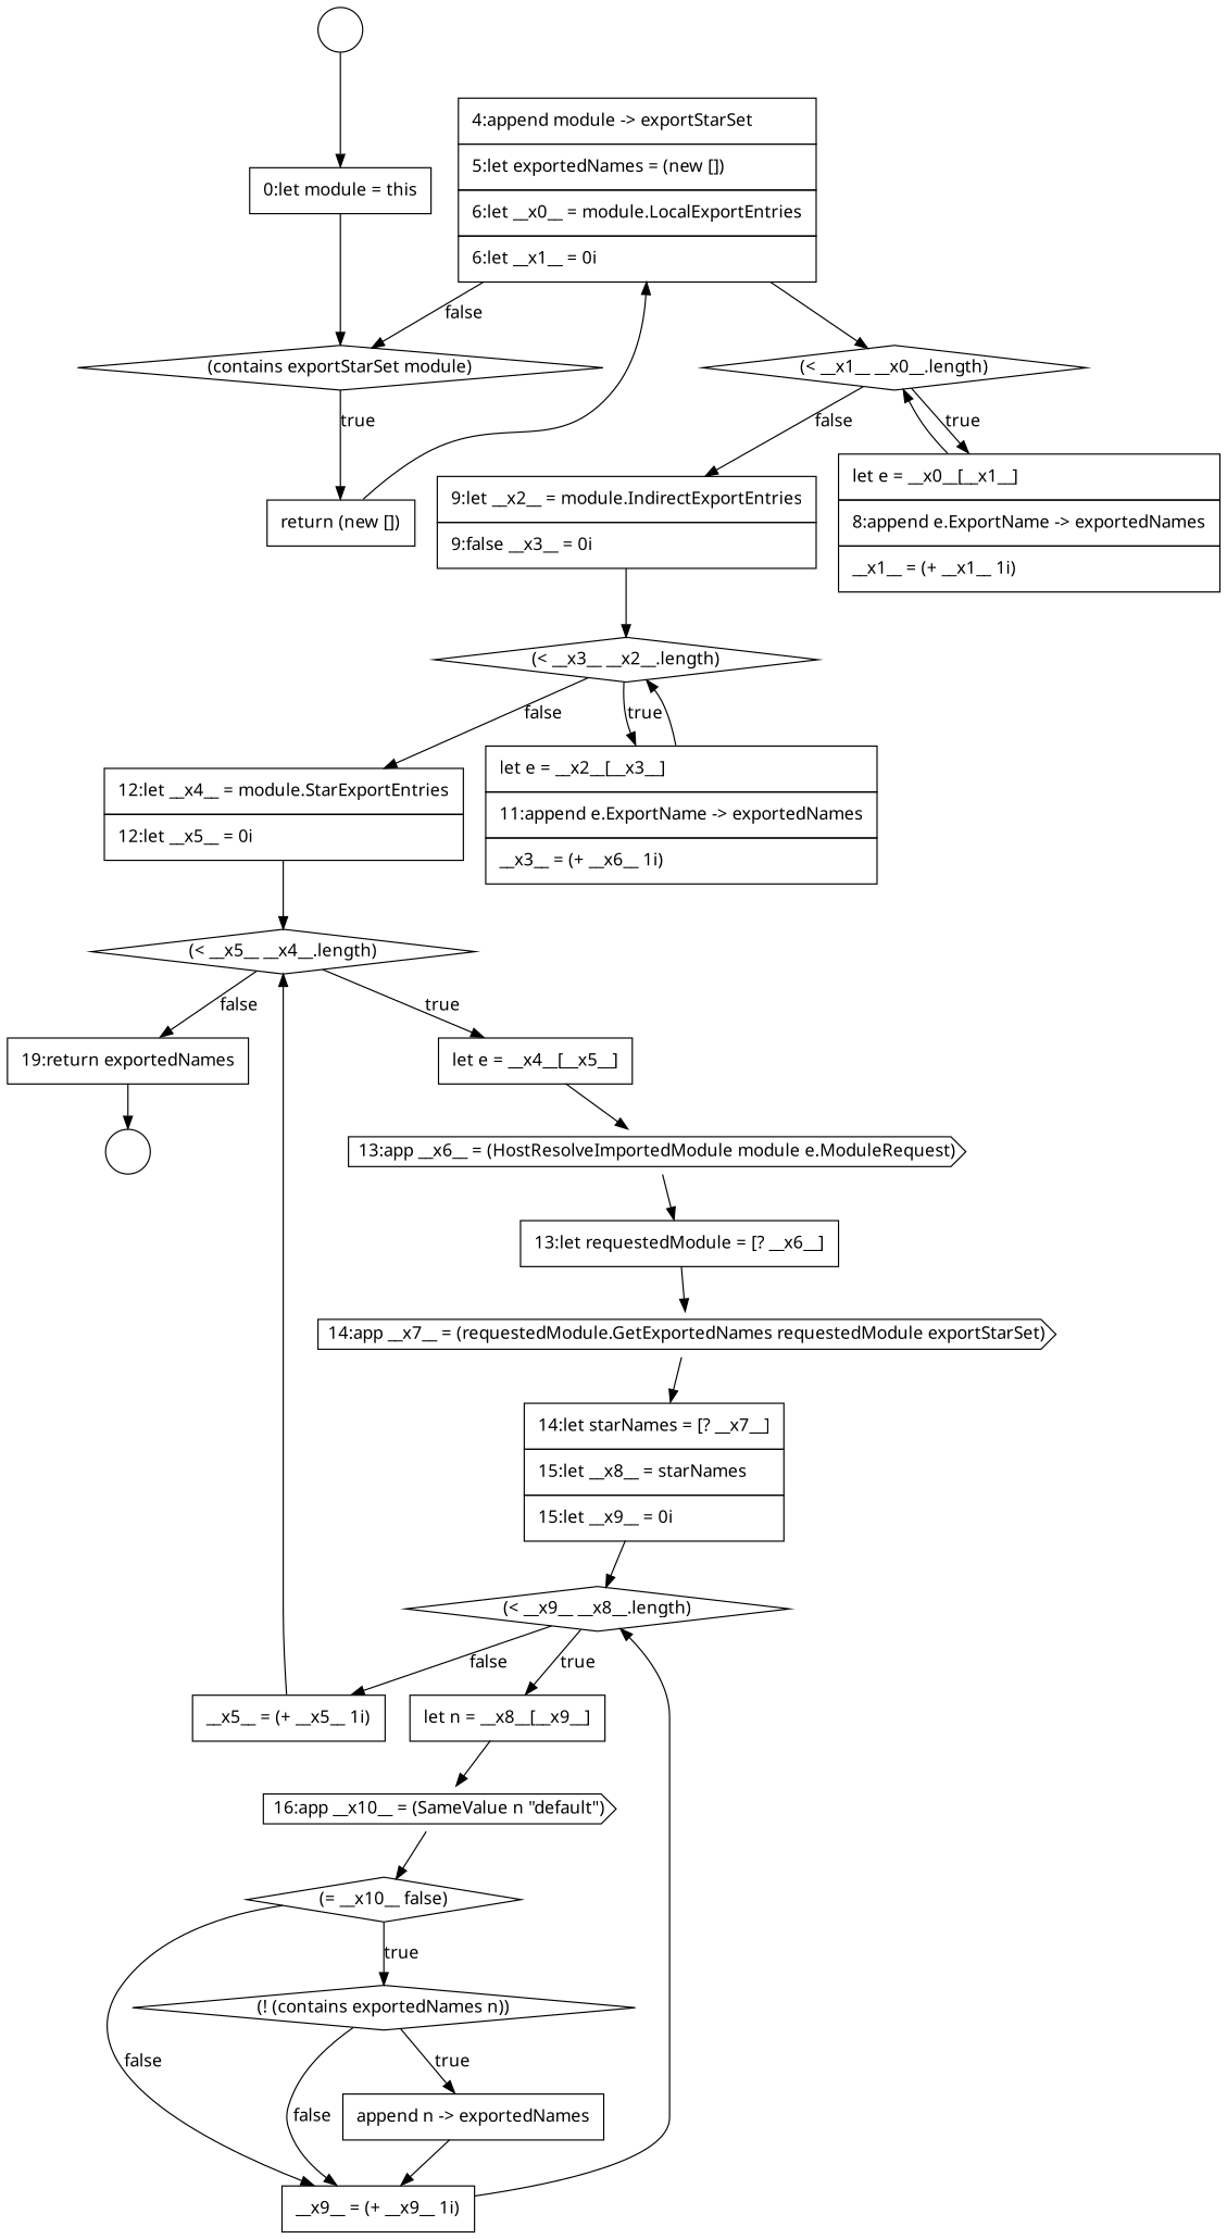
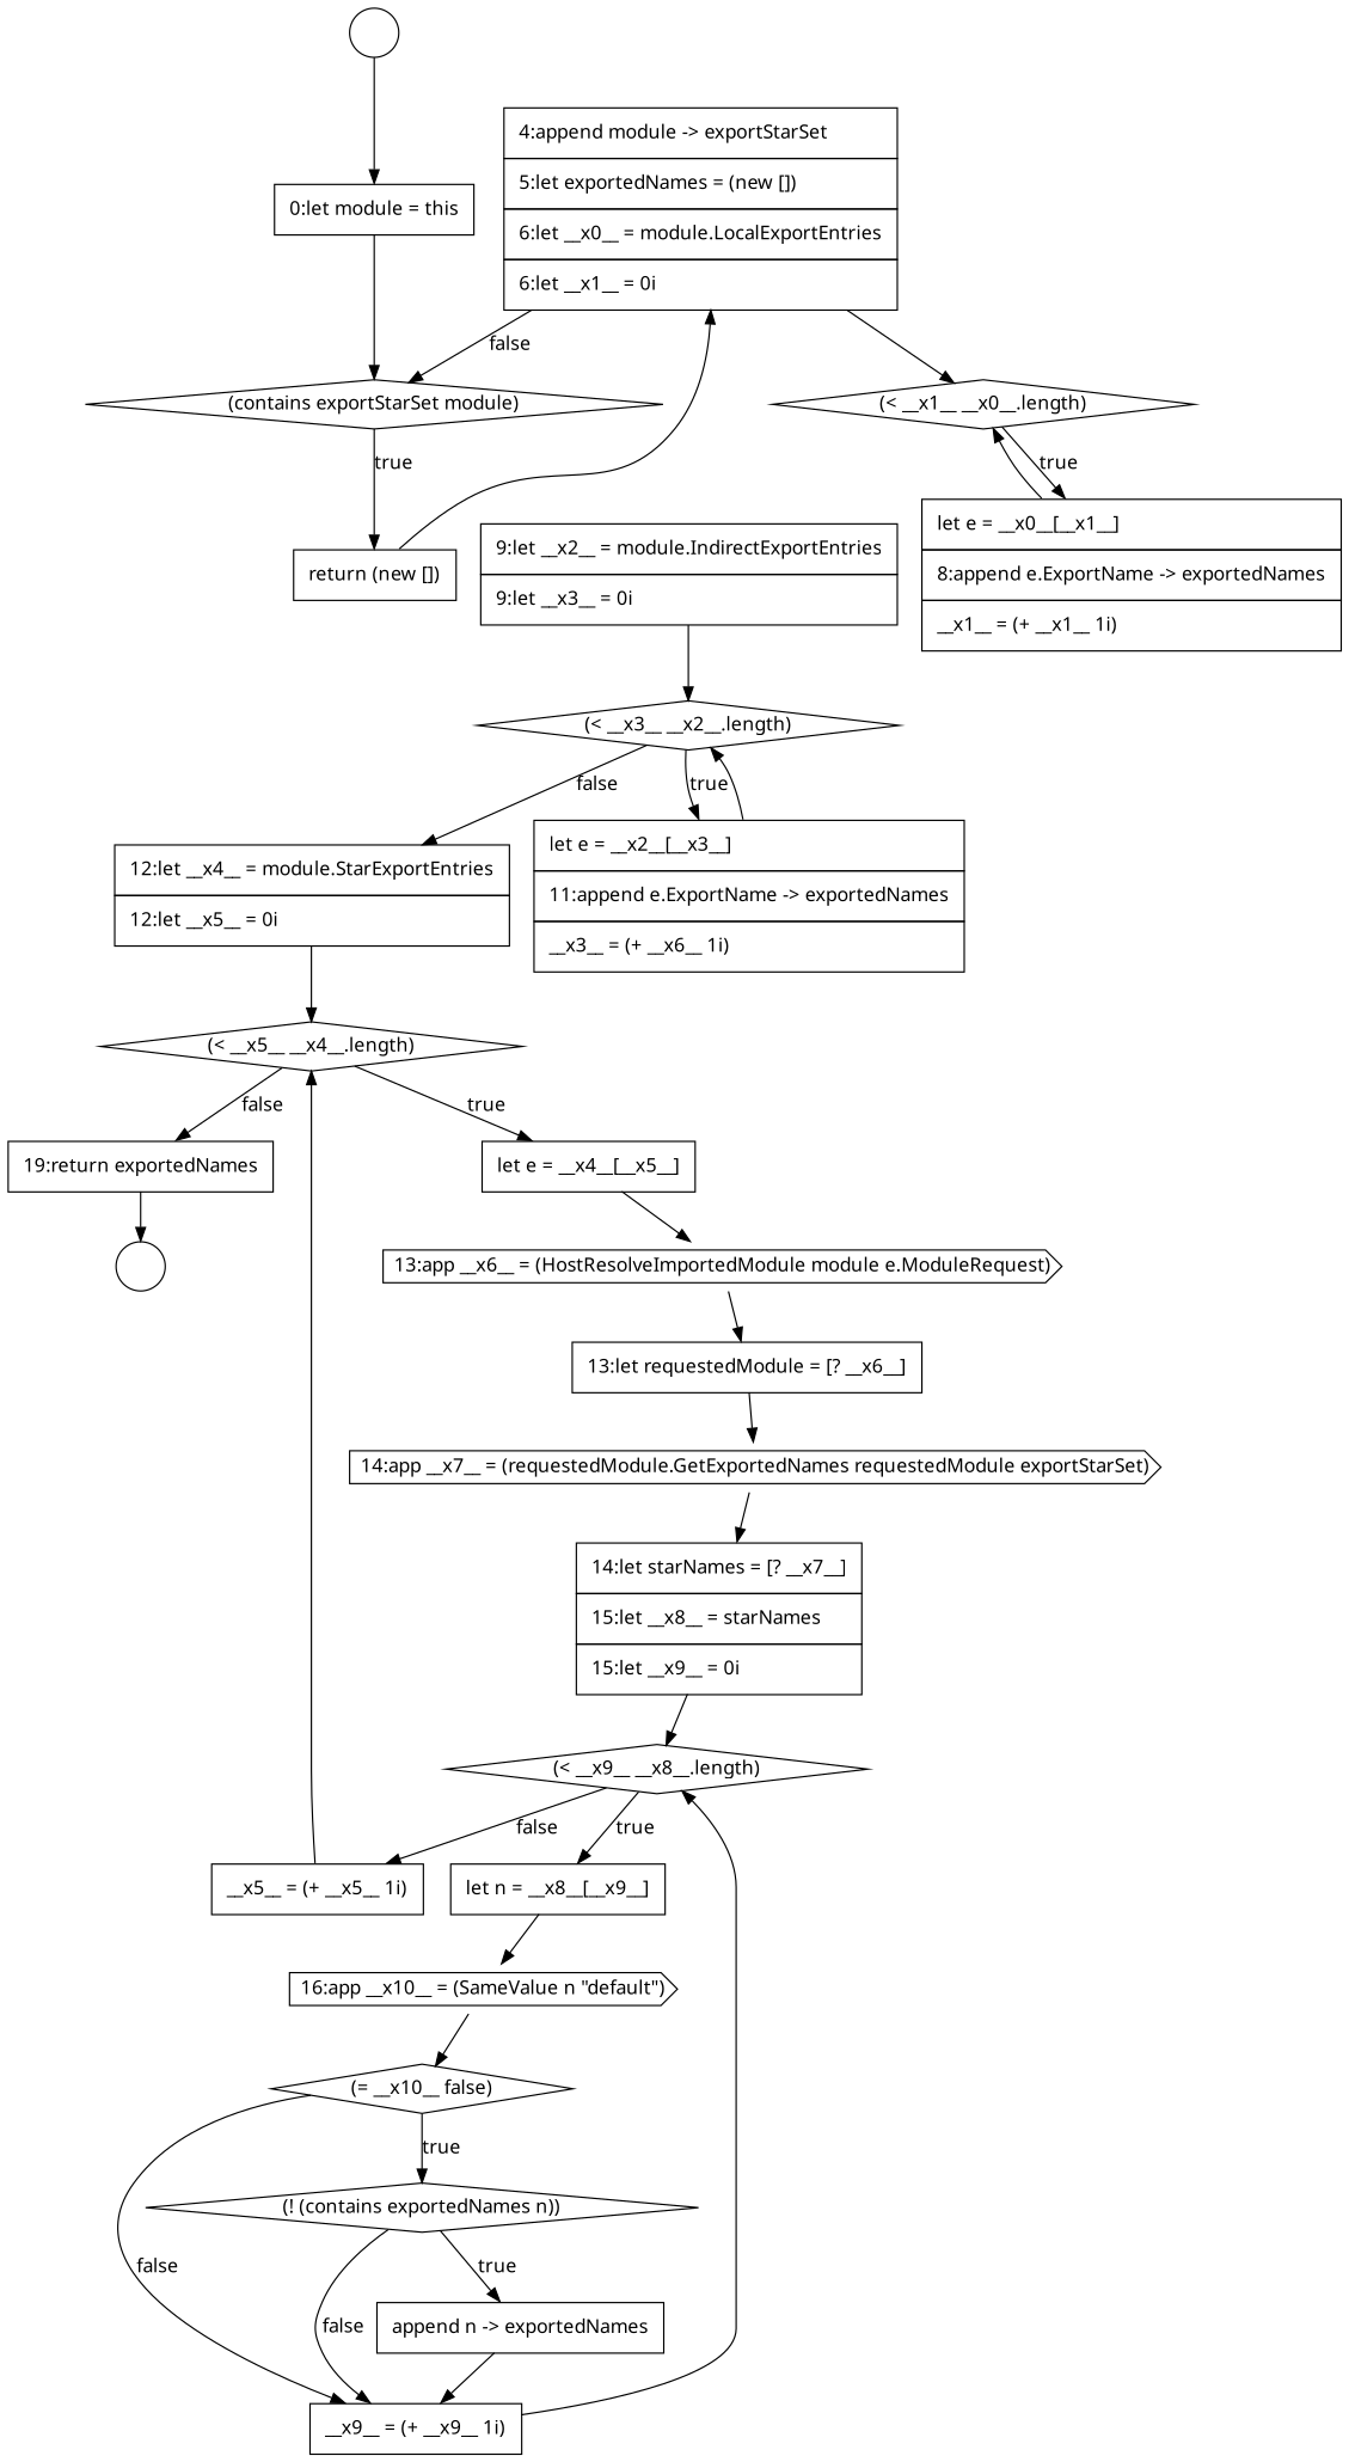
  digraph {
    fontname="Noto Sans"
    node [color=black fillcolor=white fontname="Noto Sans" shape=none style=filled margin=0]
    edge [color=black fontname="Noto Sans"]
    n1 [label=<<font color="black">(&lt; __x5__ __x4__.length)</font>> shape=diamond margin=""]
    n2 [label=<<font color="black">     <table border="0" cellborder="1" cellspacing="0" cellpadding="10">       <tr><td align="left">19:return exportedNames</td></tr>     </table>   </font>>]
    n3 [label=<<font color="black">     <table border="0" cellborder="1" cellspacing="0" cellpadding="10">       <tr><td align="left">let e = __x4__[__x5__]</td></tr>     </table>   </font>>]
    n4 [label=" " shape=circle margin=""]
    n5 [label=<<font color="black">13:app __x6__ = (HostResolveImportedModule module e.ModuleRequest)</font>> shape=cds margin=""]
    n6 [label=<<font color="black">     <table border="0" cellborder="1" cellspacing="0" cellpadding="10">       <tr><td align="left">append n -&gt; exportedNames</td></tr>     </table>   </font>>]
    n7 [label=<<font color="black">     <table border="0" cellborder="1" cellspacing="0" cellpadding="10">       <tr><td align="left">__x9__ = (+ __x9__ 1i)</td></tr>     </table>   </font>>]
    n8 [label=<<font color="black">(&lt; __x9__ __x8__.length)</font>> shape=diamond margin=""]
    n9 [label=<<font color="black">16:app __x10__ = (SameValue n &quot;default&quot;)</font>> shape=cds margin=""]
    n10 [label=<<font color="black">(= __x10__ false)</font>> shape=diamond margin=""]
    n11 [label=<<font color="black">(! (contains exportedNames n))</font>> shape=diamond margin=""]
    n12 [label=<<font color="black">     <table border="0" cellborder="1" cellspacing="0" cellpadding="10">       <tr><td align="left">12:let __x4__ = module.StarExportEntries</td></tr>       <tr><td align="left">12:let __x5__ = 0i</td></tr>     </table>   </font>>]
    n13 [label=<<font color="black">     <table border="0" cellborder="1" cellspacing="0" cellpadding="10">       <tr><td align="left">14:let starNames = [? __x7__]</td></tr>       <tr><td align="left">15:let __x8__ = starNames</td></tr>       <tr><td align="left">15:let __x9__ = 0i</td></tr>     </table>   </font>>]
    n14 [label=<<font color="black">     <table border="0" cellborder="1" cellspacing="0" cellpadding="10">       <tr><td align="left">__x5__ = (+ __x5__ 1i)</td></tr>     </table>   </font>>]
    n15 [label=<<font color="black">     <table border="0" cellborder="1" cellspacing="0" cellpadding="10">       <tr><td align="left">let n = __x8__[__x9__]</td></tr>     </table>   </font>>]
    n16 [label=<<font color="black">(&lt; __x3__ __x2__.length)</font>> shape=diamond margin=""]
    n17 [label=<<font color="black">     <table border="0" cellborder="1" cellspacing="0" cellpadding="10">       <tr><td align="left">let e = __x2__[__x3__]</td></tr>       <tr><td align="left">11:append e.ExportName -&gt; exportedNames</td></tr>       <tr><td align="left">__x3__ = (+ __x6__ 1i)</td></tr>     </table>   </font>>]
    n18 [label=<<font color="black">14:app __x7__ = (requestedModule.GetExportedNames requestedModule exportStarSet)</font>> shape=cds margin=""]
    n19 [label=<<font color="black">     <table border="0" cellborder="1" cellspacing="0" cellpadding="10">       <tr><td align="left">4:append module -&gt; exportStarSet</td></tr>       <tr><td align="left">5:let exportedNames = (new [])</td></tr>       <tr><td align="left">6:let __x0__ = module.LocalExportEntries</td></tr>       <tr><td align="left">6:let __x1__ = 0i</td></tr>     </table>   </font>>]
    n20 [label=<<font color="black">(&lt; __x1__ __x0__.length)</font>> shape=diamond margin=""]
    n21 [label=<<font color="black">(contains exportStarSet module)</font>> shape=diamond margin=""]
-   n22 [label=<<font color="black">     <table border="0" cellborder="1" cellspacing="0" cellpadding="10">       <tr><td align="left">9:let __x2__ = module.IndirectExportEntries</td></tr>       <tr><td align="left">9:false __x3__ = 0i</td></tr>     </table>   </font>>]
+   n22 [label=<<font color="black">     <table border="0" cellborder="1" cellspacing="0" cellpadding="10">       <tr><td align="left">9:let __x2__ = module.IndirectExportEntries</td></tr>       <tr><td align="left">9:let __x3__ = 0i</td></tr>     </table>   </font>>]
    n23 [label=<<font color="black">     <table border="0" cellborder="1" cellspacing="0" cellpadding="10">       <tr><td align="left">let e = __x0__[__x1__]</td></tr>       <tr><td align="left">8:append e.ExportName -&gt; exportedNames</td></tr>       <tr><td align="left">__x1__ = (+ __x1__ 1i)</td></tr>     </table>   </font>>]
    n24 [label=<<font color="black">     <table border="0" cellborder="1" cellspacing="0" cellpadding="10">       <tr><td align="left">return (new [])</td></tr>     </table>   </font>>]
    n25 [label=<<font color="black">     <table border="0" cellborder="1" cellspacing="0" cellpadding="10">       <tr><td align="left">13:let requestedModule = [? __x6__]</td></tr>     </table>   </font>>]
    n26 [label=" " shape=circle margin=""]
    n27 [label=<<font color="black">     <table border="0" cellborder="1" cellspacing="0" cellpadding="10">       <tr><td align="left">0:let module = this</td></tr>     </table>   </font>>]
    n1 -> n2 [label=<<font color="black">false</font>>]
    n1 -> n3 [label=<<font color="black">true</font>>]
    n2 -> n4
    n3 -> n5
    n5 -> n25
    n6 -> n7
    n7 -> n8
    n8 -> n14 [label=<<font color="black">false</font>>]
    n8 -> n15 [label=<<font color="black">true</font>>]
    n9 -> n10
    n10 -> n7 [label=<<font color="black">false</font>>]
    n10 -> n11 [label=<<font color="black">true</font>>]
    n11 -> n6 [label=<<font color="black">true</font>>]
    n11 -> n7 [label=<<font color="black">false</font>>]
    n12 -> n1
    n13 -> n8
    n14 -> n1
    n15 -> n9
    n16 -> n12 [label=<<font color="black">false</font>>]
    n16 -> n17 [label=<<font color="black">true</font>>]
    n17 -> n16
    n18 -> n13
    n19 -> n20
    n19 -> n21 [label=<<font color="black">false</font>>]
-   n20 -> n22 [label=<<font color="black">false</font>>]
    n20 -> n23 [label=<<font color="black">true</font>>]
    n21 -> n24 [label=<<font color="black">true</font>>]
    n22 -> n16
    n23 -> n20
    n24 -> n19
    n25 -> n18
    n26 -> n27
    n27 -> n21
  }
